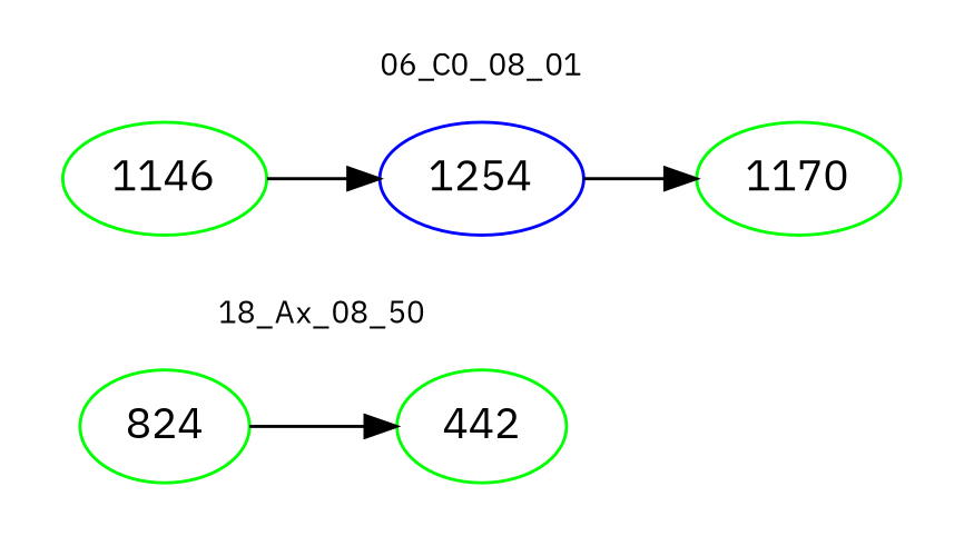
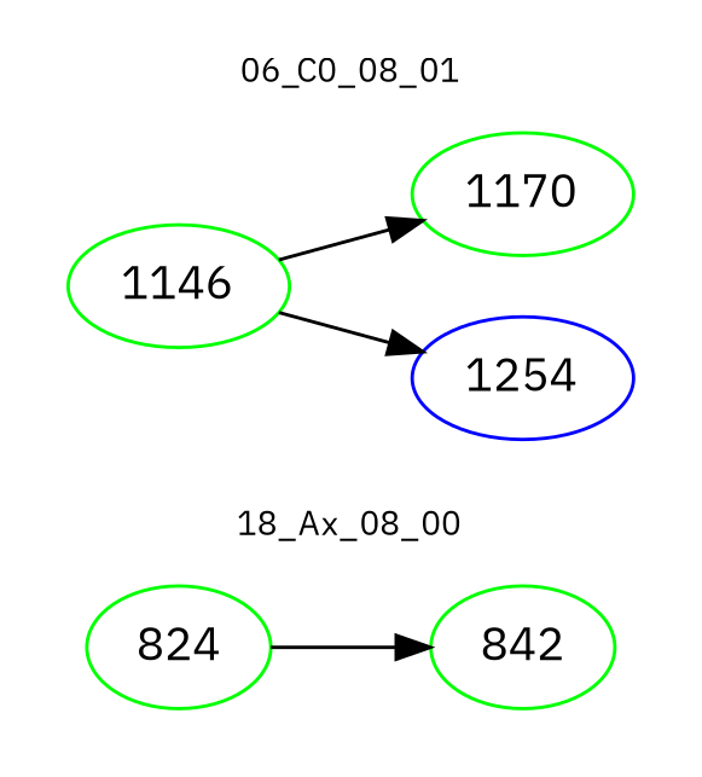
  digraph {
    fontname="IBM Plex Sans"
    rankdir=LR
    node [color=green fontname="IBM Plex Sans"]
    edge [color=black fontname="IBM Plex Sans"]
    n1 [label=824]
-   n2 [label=442]
+   n2 [label=842]
    n3 [label=1146]
    n4 [color=blue label=1254]
    n5 [label=1170]
    subgraph cluster_1 {
      color=white
      fontsize=10
-     label="18_Ax_08_50"
+     label="18_Ax_08_00"
      n1
      n2
    }
    subgraph cluster_2 {
      color=white
      fontsize=10
      label="06_C0_08_01"
      n3
      n4
      n5
    }
    n1 -> n2
    n3 -> n4
-   n4 -> n5
+   n3 -> n5
  }
